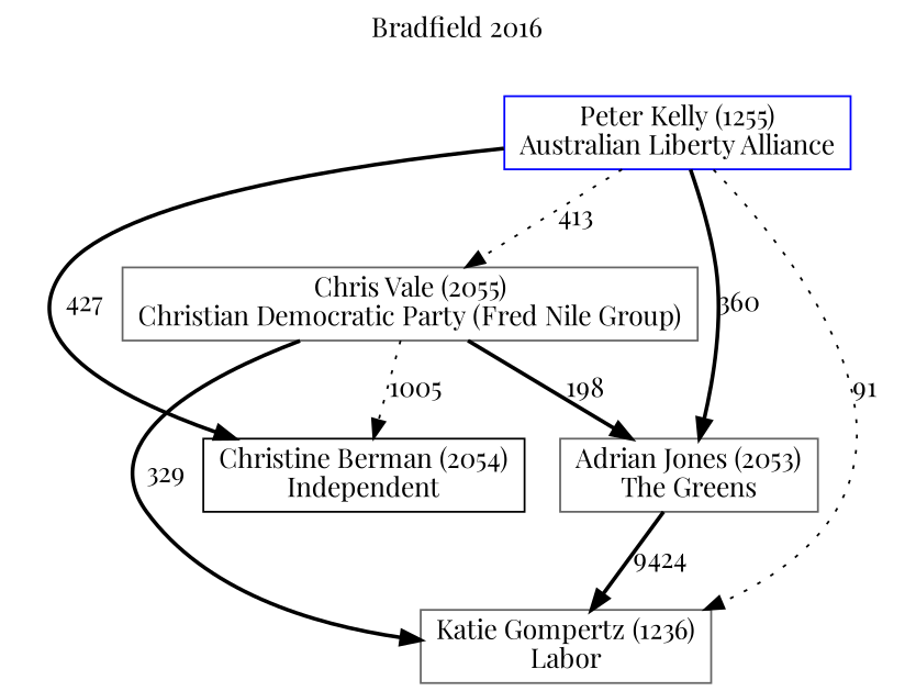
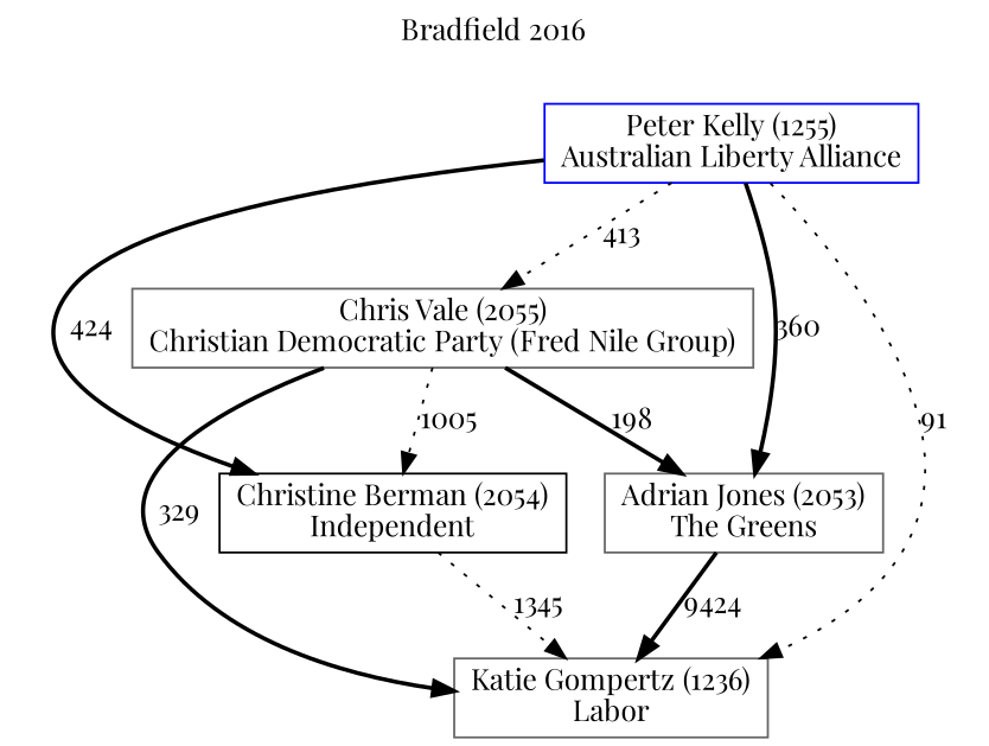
  digraph {
    fontname="Playfair Display"
    label="Bradfield 2016"
    labelloc=t
    mclimit=10
    node [color=gray40 fontname="Playfair Display" shape=box]
    edge [fontname="Playfair Display" style=bold]
    n1 [label="Katie Gompertz (1236)\nLabor"]
    n2 [color=black label="Christine Berman (2054)\nIndependent"]
    n3 [label="Adrian Jones (2053)\nThe Greens"]
    n4 [label="Chris Vale (2055)\nChristian Democratic Party (Fred Nile Group)"]
    n5 [color=blue label="Peter Kelly (1255)\nAustralian Liberty Alliance"]
+   n2 -> n1 [label=1345 style=dotted]
    n3 -> n1 [label=9424]
    n4 -> n1 [label=329]
    n4 -> n2 [label=1005 style=dotted]
    n4 -> n3 [label=198]
    n5 -> n1 [label=91 style=dotted]
-   n5 -> n2 [label=427]
+   n5 -> n2 [label=424]
    n5 -> n3 [label=360]
    n5 -> n4 [label=413 style=dotted]
  }
